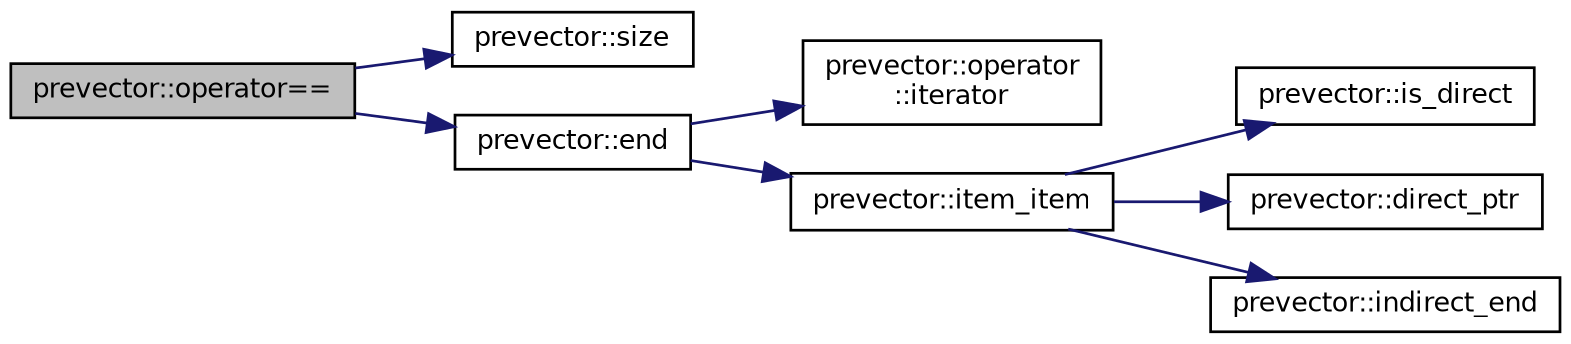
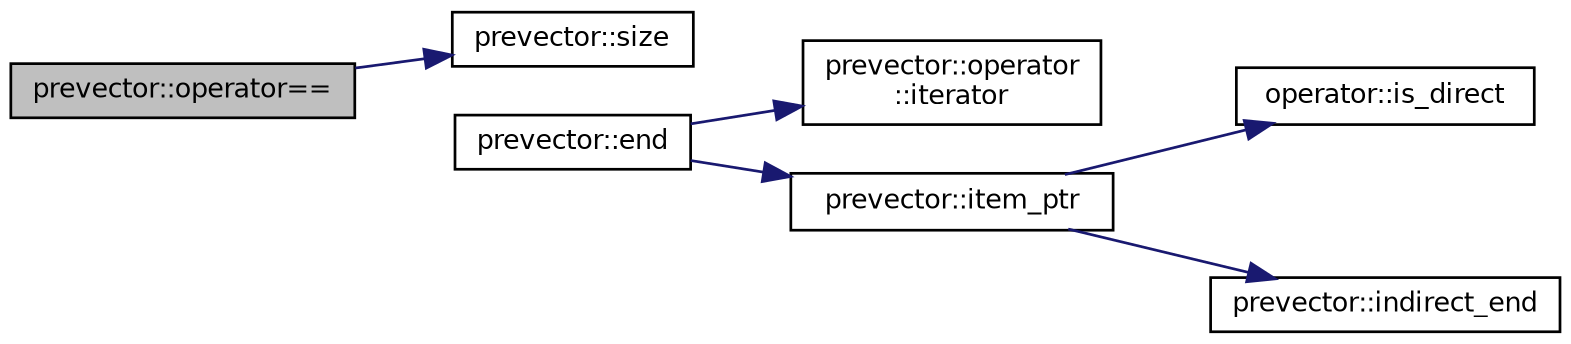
  digraph {
    rankdir=LR
    node [color=black fillcolor=white fontname=Helvetica fontsize=10 shape=record style=filled]
    edge [color=midnightblue fontname=Helvetica fontsize=10 labelfontname=Helvetica labelfontsize=10 style=solid]
    n1 [fillcolor=grey75 fontcolor=black height=0.2 label="prevector::operator==" width=0.4]
    n2 [height=0.2 label="prevector::size" width=0.4]
    n3 [height=0.2 label="prevector::end" width=0.4]
    n4 [height=0.2 label="prevector::operator\l::iterator" width=0.4]
-   n5 [height=0.2 label="prevector::item_item" width=0.4]
-   n6 [height=0.2 label="prevector::is_direct" width=0.4]
-   n7 [height=0.2 label="prevector::direct_ptr" width=0.4]
+   n5 [height=0.2 label="prevector::item_ptr" width=0.4]
+   n6 [height=0.2 label="operator::is_direct" width=0.4]
    n8 [height=0.2 label="prevector::indirect_end" width=0.4]
    n1 -> n2
-   n1 -> n3
    n3 -> n4
    n3 -> n5
    n5 -> n6
-   n5 -> n7
    n5 -> n8
  }
